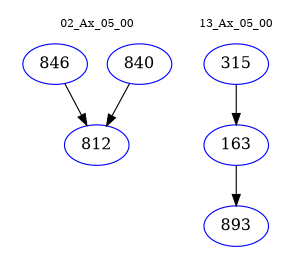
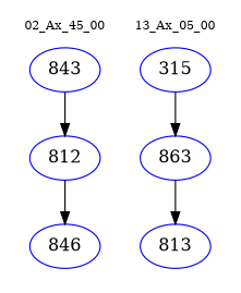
  digraph {
    node [color=blue]
    edge [color=black]
-   n1 [label=840]
+   n1 [label=843]
    n2 [label=812]
    n3 [label=846]
    n4 [label=315]
-   n5 [label=163]
-   n6 [label=893]
+   n5 [label=863]
+   n6 [label=813]
    subgraph cluster_1 {
      color=white
      fontsize=10
-     label="02_Ax_05_00"
+     label="02_Ax_45_00"
      n1
      n2
      n3
    }
    subgraph cluster_2 {
      color=white
      fontsize=10
      label="13_Ax_05_00"
      n4
      n5
      n6
    }
    n1 -> n2
-   n3 -> n2
+   n2 -> n3
    n4 -> n5
    n5 -> n6
  }
